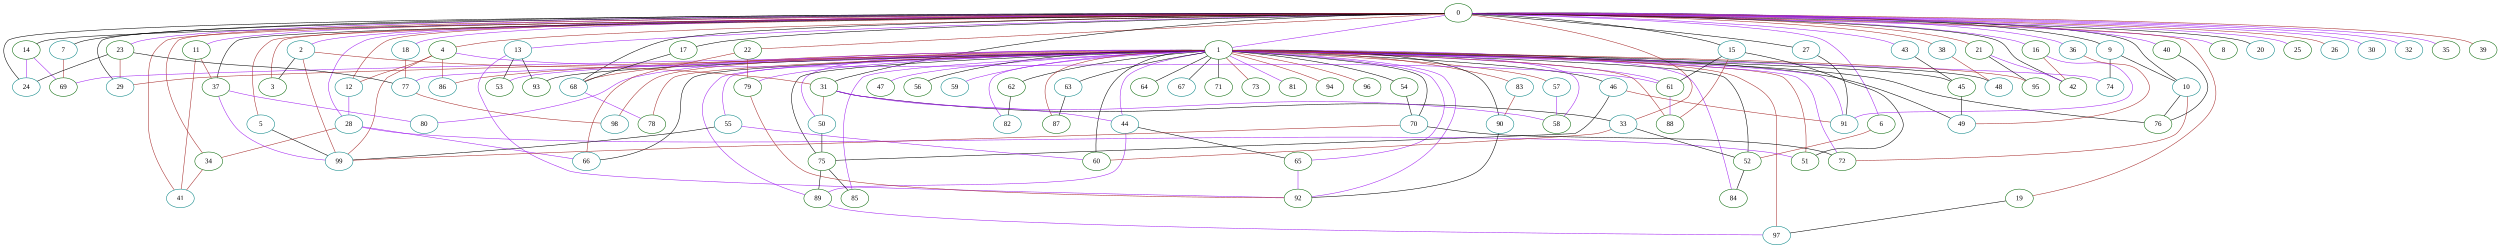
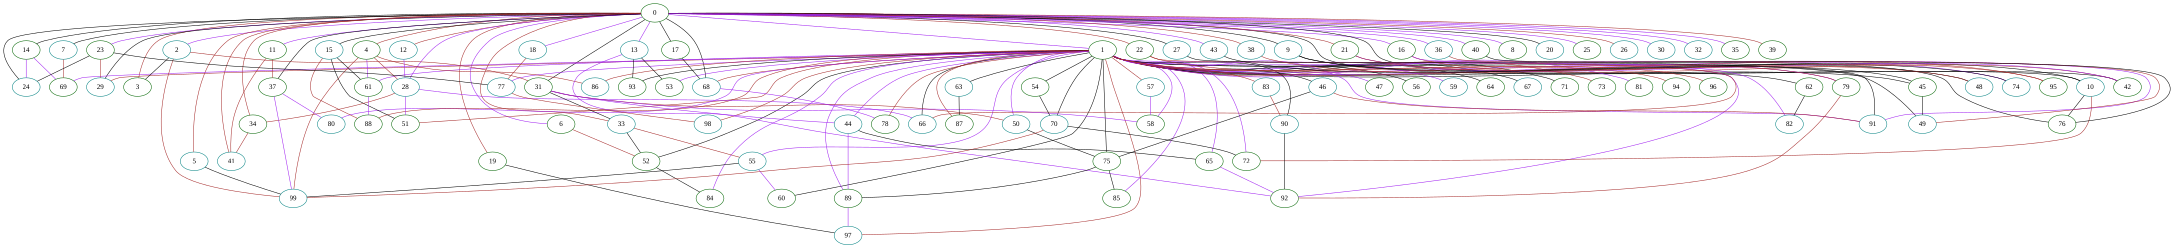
  graph {
    fontname="Liberation Serif"
    node [color=darkgreen fontname="Liberation Serif"]
    edge [color=black fontname="Liberation Serif"]
    0
    1
    2 [color=teal]
    3
    4
    5 [color=teal]
    6
    7 [color=teal]
    8
    9 [color=teal]
    10 [color=teal]
    11
    12 [color=teal]
    13 [color=teal]
    14
    15 [color=teal]
    16
    17
    18 [color=teal]
    19
    20 [color=teal]
    21
    22
    23
    24 [color=teal]
    25
    26 [color=teal]
    27 [color=teal]
    28 [color=teal]
    29 [color=teal]
    30 [color=teal]
    31
    32 [color=teal]
    33 [color=teal]
    34
    35
    36 [color=teal]
    37
    38 [color=teal]
    39
    40
    41 [color=teal]
    42
    43 [color=teal]
    68 [color=teal]
    44 [color=teal]
    45
    46 [color=teal]
    47
    48 [color=teal]
    49 [color=teal]
    50 [color=teal]
    51
    52
    53
    54
    55 [color=teal]
    56
    57 [color=teal]
    58
    59 [color=teal]
    60
    61
    62
    63 [color=teal]
    64
    65
    66 [color=teal]
    67 [color=teal]
    69
    70 [color=teal]
    71
    72
    73
    74 [color=teal]
    75
    76
    77 [color=teal]
    78
    79
    80 [color=teal]
    81
    82 [color=teal]
    83 [color=teal]
    84
    85
    86 [color=teal]
    87
    88
    89
    90 [color=teal]
    91 [color=teal]
    92
    93
    94
    95
    96
    97 [color=teal]
    98 [color=teal]
    99 [color=teal]
    0 -- 1 [color=purple]
    0 -- 2 [color=purple]
    0 -- 3 [color=brown]
    0 -- 4 [color=brown]
    0 -- 5 [color=brown]
    0 -- 6 [color=purple]
    0 -- 7
    0 -- 8 [color=purple]
    0 -- 9
    0 -- 10
    0 -- 11 [color=purple]
    0 -- 12 [color=brown]
    0 -- 13 [color=purple]
    0 -- 14
    0 -- 15
    0 -- 16 [color=purple]
    0 -- 17
    0 -- 18 [color=purple]
    0 -- 19 [color=brown]
    0 -- 20
    0 -- 21 [color=brown]
    0 -- 22 [color=brown]
    0 -- 23 [color=purple]
    0 -- 24
    0 -- 25 [color=purple]
    0 -- 26 [color=brown]
    0 -- 27
    0 -- 28 [color=purple]
    0 -- 29
    0 -- 30 [color=purple]
    0 -- 31
    0 -- 32 [color=purple]
    0 -- 33 [color=brown]
    0 -- 34 [color=brown]
    0 -- 35 [color=purple]
    0 -- 36 [color=purple]
    0 -- 37
    0 -- 38 [color=brown]
    0 -- 39 [color=brown]
    0 -- 40 [color=purple]
    0 -- 41 [color=brown]
    0 -- 42
    0 -- 43 [color=purple]
    0 -- 68
    1 -- 29 [color=brown]
    1 -- 68 [color=brown]
    1 -- 44 [color=purple]
    1 -- 45
    1 -- 46
    1 -- 47 [color=purple]
    1 -- 48
    1 -- 49
    1 -- 50 [color=purple]
    1 -- 51 [color=brown]
    1 -- 52
    1 -- 53 [color=purple]
    1 -- 54
    1 -- 55 [color=purple]
    1 -- 56
    1 -- 57 [color=brown]
    1 -- 58 [color=purple]
    1 -- 59 [color=purple]
    1 -- 60
    1 -- 61 [color=purple]
    1 -- 62
    1 -- 63
    1 -- 64
    1 -- 65 [color=purple]
    1 -- 66
    1 -- 67
    1 -- 69 [color=purple]
    1 -- 70
    1 -- 71
    1 -- 72 [color=purple]
    1 -- 73 [color=brown]
    1 -- 74 [color=purple]
    1 -- 75
    1 -- 76
    1 -- 77 [color=purple]
    1 -- 78 [color=brown]
    1 -- 79 [color=purple]
    1 -- 80 [color=purple]
    1 -- 81 [color=purple]
    1 -- 82 [color=purple]
    1 -- 83 [color=brown]
    1 -- 84 [color=purple]
    1 -- 85 [color=purple]
    1 -- 86 [color=brown]
    1 -- 87 [color=brown]
    1 -- 88 [color=brown]
    1 -- 89 [color=purple]
    1 -- 90
    1 -- 91 [color=purple]
    1 -- 92 [color=purple]
    1 -- 93
    1 -- 94 [color=brown]
    1 -- 95 [color=brown]
    1 -- 96 [color=brown]
    1 -- 97 [color=brown]
    1 -- 98 [color=brown]
    2 -- 3
    2 -- 31 [color=brown]
    2 -- 99 [color=brown]
-   4 -- 12 [color=brown]
+   4 -- 28 [color=brown]
    4 -- 61 [color=purple]
    4 -- 86 [color=brown]
    4 -- 99 [color=brown]
    5 -- 99
    6 -- 52 [color=brown]
    7 -- 69 [color=brown]
    9 -- 10
    9 -- 74
    10 -- 72 [color=brown]
    10 -- 76
    11 -- 37 [color=brown]
    11 -- 41 [color=brown]
    12 -- 28 [color=purple]
    13 -- 53
    13 -- 92 [color=purple]
    13 -- 93
    14 -- 24 [color=purple]
    14 -- 69 [color=purple]
    15 -- 51
    15 -- 61
    15 -- 88 [color=brown]
    16 -- 42 [color=brown]
    16 -- 91 [color=purple]
    17 -- 68
    18 -- 77 [color=brown]
    19 -- 97
    21 -- 42 [color=purple]
-   21 -- 95
+   21 -- 95 [color=brown]
    22 -- 66 [color=brown]
    22 -- 79 [color=brown]
    23 -- 24
    23 -- 29 [color=brown]
    23 -- 77
    27 -- 91
    28 -- 34 [color=brown]
    28 -- 51 [color=purple]
    28 -- 66 [color=purple]
    31 -- 33
    31 -- 44 [color=purple]
    31 -- 50 [color=brown]
    31 -- 58 [color=purple]
    33 -- 52
-   33 -- 60 [color=brown]
+   33 -- 55 [color=brown]
    34 -- 41 [color=brown]
    36 -- 49 [color=brown]
    37 -- 80 [color=purple]
    37 -- 99 [color=purple]
    38 -- 48 [color=brown]
    40 -- 76
    43 -- 45
    68 -- 78 [color=purple]
    44 -- 65
    44 -- 89 [color=purple]
    45 -- 49
    46 -- 75
    46 -- 91 [color=brown]
    50 -- 75
    52 -- 84
    54 -- 70
    55 -- 60 [color=purple]
    55 -- 99
    57 -- 58 [color=purple]
    61 -- 88 [color=purple]
    62 -- 82
    63 -- 87
    65 -- 92 [color=purple]
    70 -- 72
    70 -- 99 [color=brown]
    75 -- 85
    75 -- 89
    77 -- 98 [color=brown]
    79 -- 92 [color=brown]
    83 -- 90 [color=brown]
    89 -- 97 [color=purple]
    90 -- 92
  }
